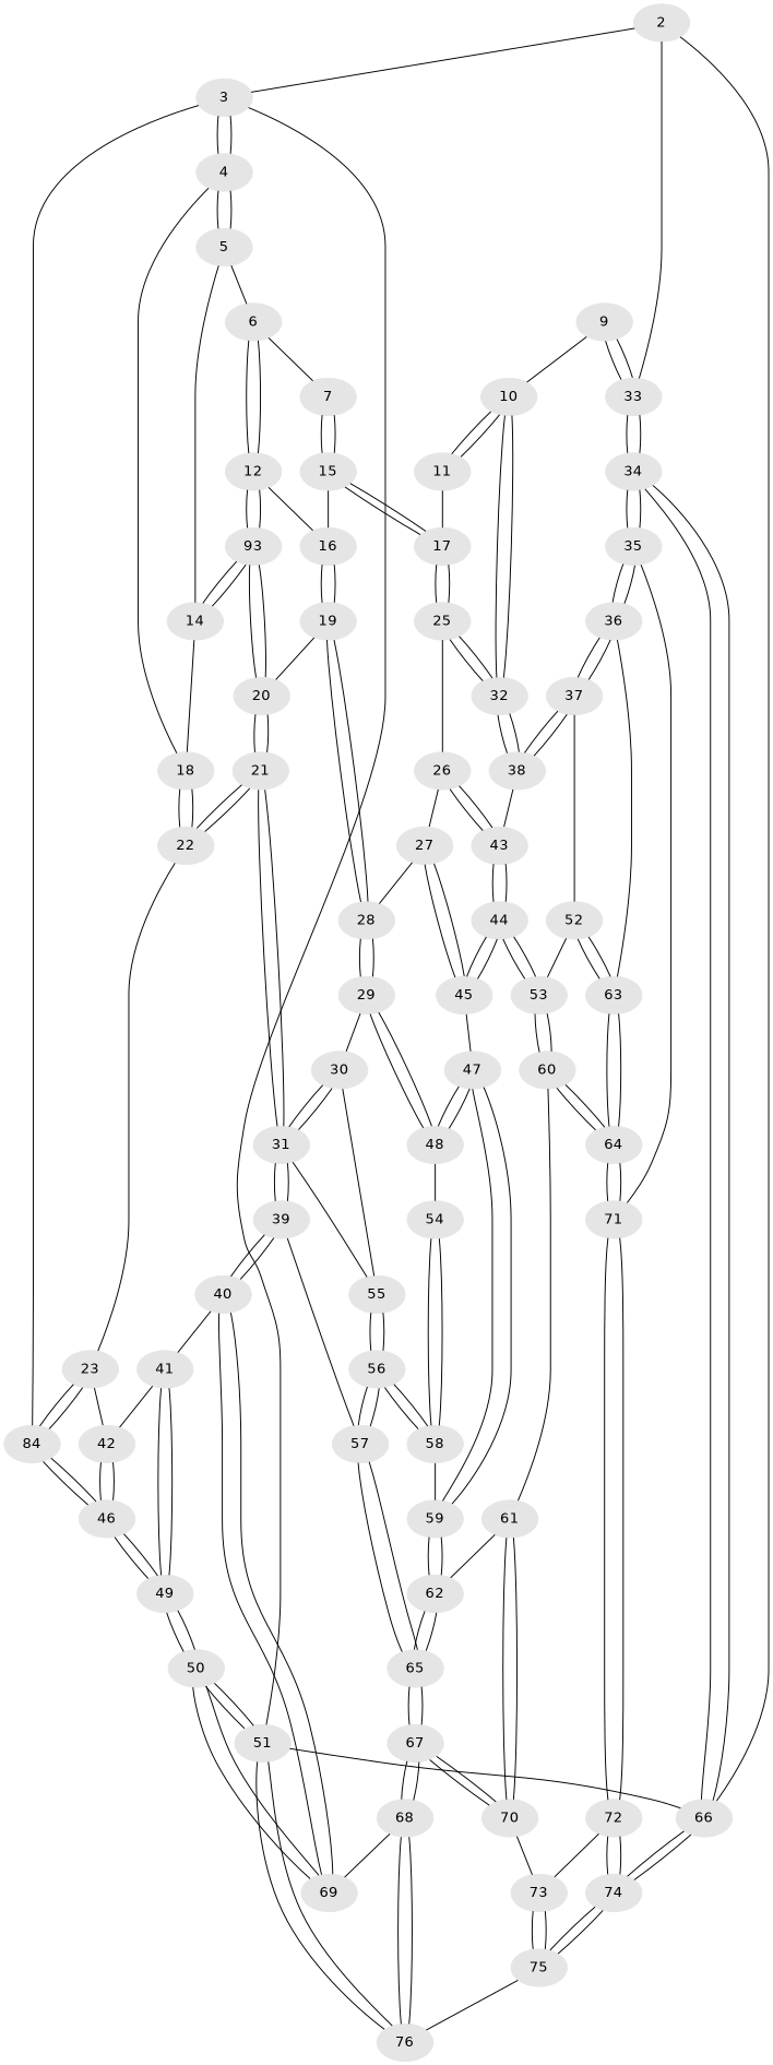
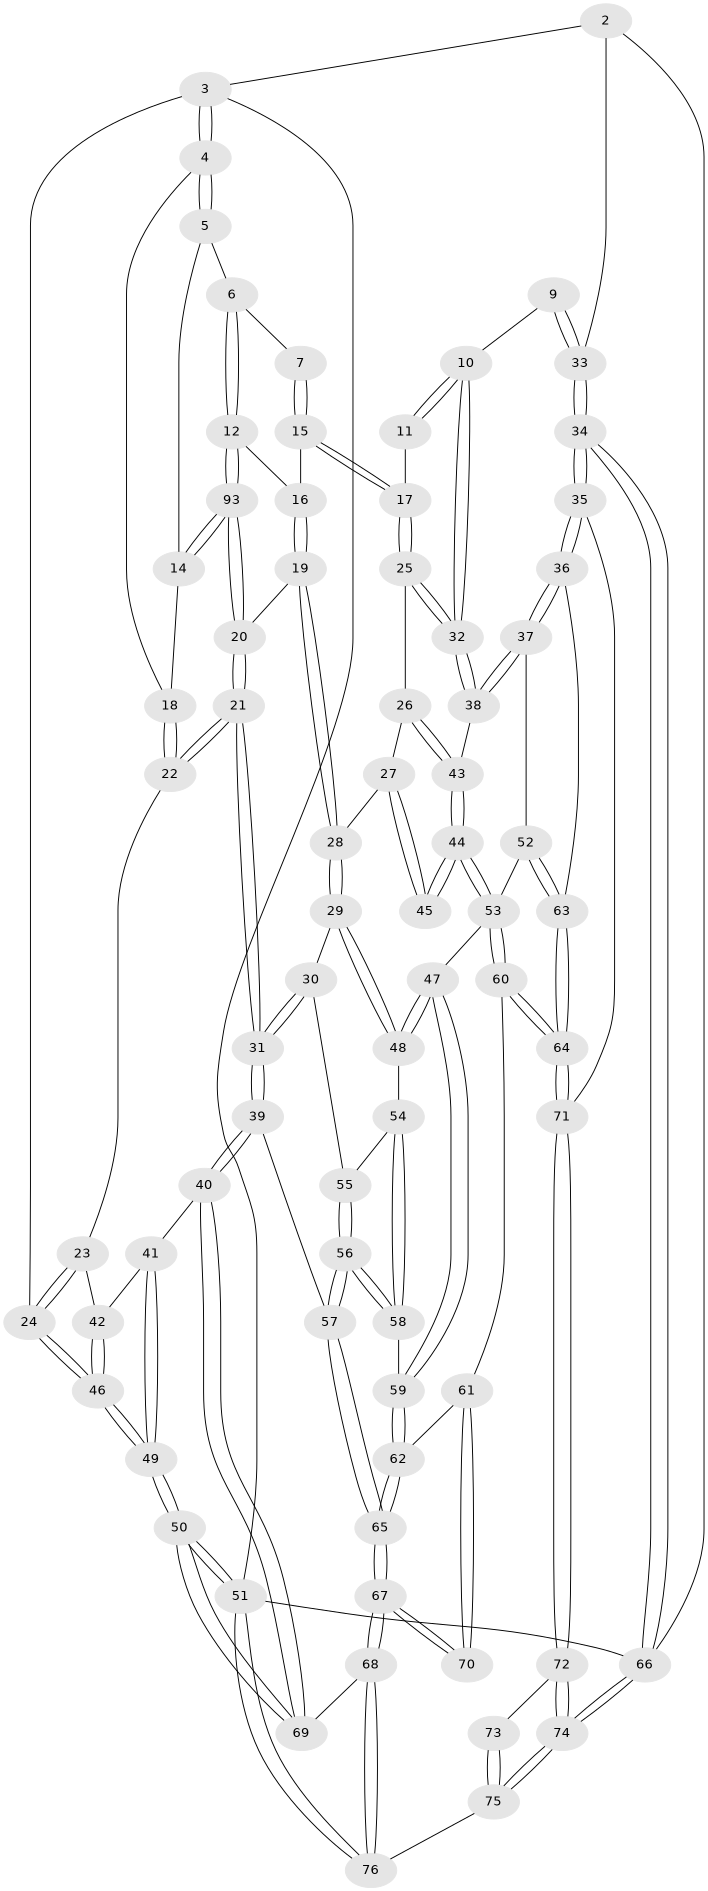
  graph {
    fontname="DejaVu Sans"
    node [color=gray90 fontname="DejaVu Sans" style=filled]
    edge [fontname="DejaVu Sans"]
    2
    3
    33
    66
    9
    10
    4
-   24 [label=84]
+   24
    51
    34
    74
    5
    18
    46
    76
    6
    14
    22
    7
    12
    15
    n22 [label=93]
    16
    17
    11
    32
    38
    25
    20
    19
    21
    28
    26
    23
    29
    31
    39
    42
    49
    27
    43
    45
    44
    47
    30
    48
    55
    54
    56
    40
    57
    35
    36
    71
    37
    63
    72
    52
    64
    53
    41
    69
    65
    50
    60
    59
    62
    58
    61
    67
    70
    73
    68
    75
    2 -- 3
    2 -- 33
    2 -- 66
    3 -- 4
    3 -- 4
    3 -- 24
    3 -- 51
    33 -- 34
    33 -- 34
    66 -- 74
    66 -- 74
    9 -- 33
    9 -- 33
    9 -- 10
    10 -- 11
    10 -- 11
    10 -- 32
    10 -- 32
    4 -- 5
    4 -- 5
    4 -- 18
    24 -- 46
    24 -- 46
    51 -- 66
    51 -- 76
    51 -- 76
    34 -- 66
    34 -- 66
    34 -- 35
    34 -- 35
    74 -- 75
    74 -- 75
    5 -- 6
    5 -- 14
    18 -- 22
    18 -- 22
    46 -- 49
    46 -- 49
    6 -- 7
    6 -- 12
    6 -- 12
    14 -- 18
    22 -- 23
    7 -- 15
    7 -- 15
    12 -- n22
    12 -- n22
    12 -- 16
    15 -- 16
    15 -- 17
    15 -- 17
    n22 -- 14
    n22 -- 14
    n22 -- 20
    n22 -- 20
    16 -- 19
    16 -- 19
    17 -- 25
    17 -- 25
    11 -- 17
    32 -- 38
    32 -- 38
    38 -- 43
    25 -- 32
    25 -- 32
    25 -- 26
    20 -- 21
    20 -- 21
    19 -- 20
    19 -- 28
    19 -- 28
    21 -- 22
    21 -- 22
    21 -- 31
    21 -- 31
    28 -- 29
    28 -- 29
    26 -- 27
    26 -- 43
    26 -- 43
    23 -- 24
    23 -- 24
    23 -- 42
    29 -- 30
    29 -- 48
    29 -- 48
    31 -- 39
    31 -- 39
    39 -- 40
    39 -- 40
    39 -- 57
    42 -- 46
    42 -- 46
    49 -- 50
    49 -- 50
    27 -- 28
    27 -- 45
    27 -- 45
    43 -- 44
    43 -- 44
-   45 -- 47
+   53 -- 47
    44 -- 45
    44 -- 45
    44 -- 53
    44 -- 53
    47 -- 48
    47 -- 48
    47 -- 59
    47 -- 59
    30 -- 31
    30 -- 31
    30 -- 55
    48 -- 54
    55 -- 56
    55 -- 56
-   31 -- 55
+   54 -- 55
    54 -- 58
    54 -- 58
    56 -- 57
    56 -- 57
    56 -- 58
    56 -- 58
    40 -- 41
    40 -- 69
    40 -- 69
    57 -- 65
    57 -- 65
    35 -- 36
    35 -- 36
    35 -- 71
    36 -- 37
    36 -- 37
    36 -- 63
    71 -- 72
    71 -- 72
    37 -- 38
    37 -- 38
    37 -- 52
    63 -- 64
    63 -- 64
    72 -- 74
    72 -- 74
    72 -- 73
    52 -- 63
    52 -- 63
    52 -- 53
    64 -- 71
    64 -- 71
    53 -- 60
    53 -- 60
    41 -- 42
    41 -- 49
    41 -- 49
    65 -- 67
    65 -- 67
    50 -- 51
    50 -- 51
    50 -- 69
    50 -- 69
    60 -- 64
    60 -- 64
    60 -- 61
    59 -- 62
    59 -- 62
    62 -- 65
    62 -- 65
    58 -- 59
    61 -- 62
    61 -- 70
    61 -- 70
    67 -- 70
    67 -- 70
    67 -- 68
    67 -- 68
-   70 -- 73
    73 -- 75
    73 -- 75
    68 -- 76
    68 -- 76
    68 -- 69
    75 -- 76
  }
